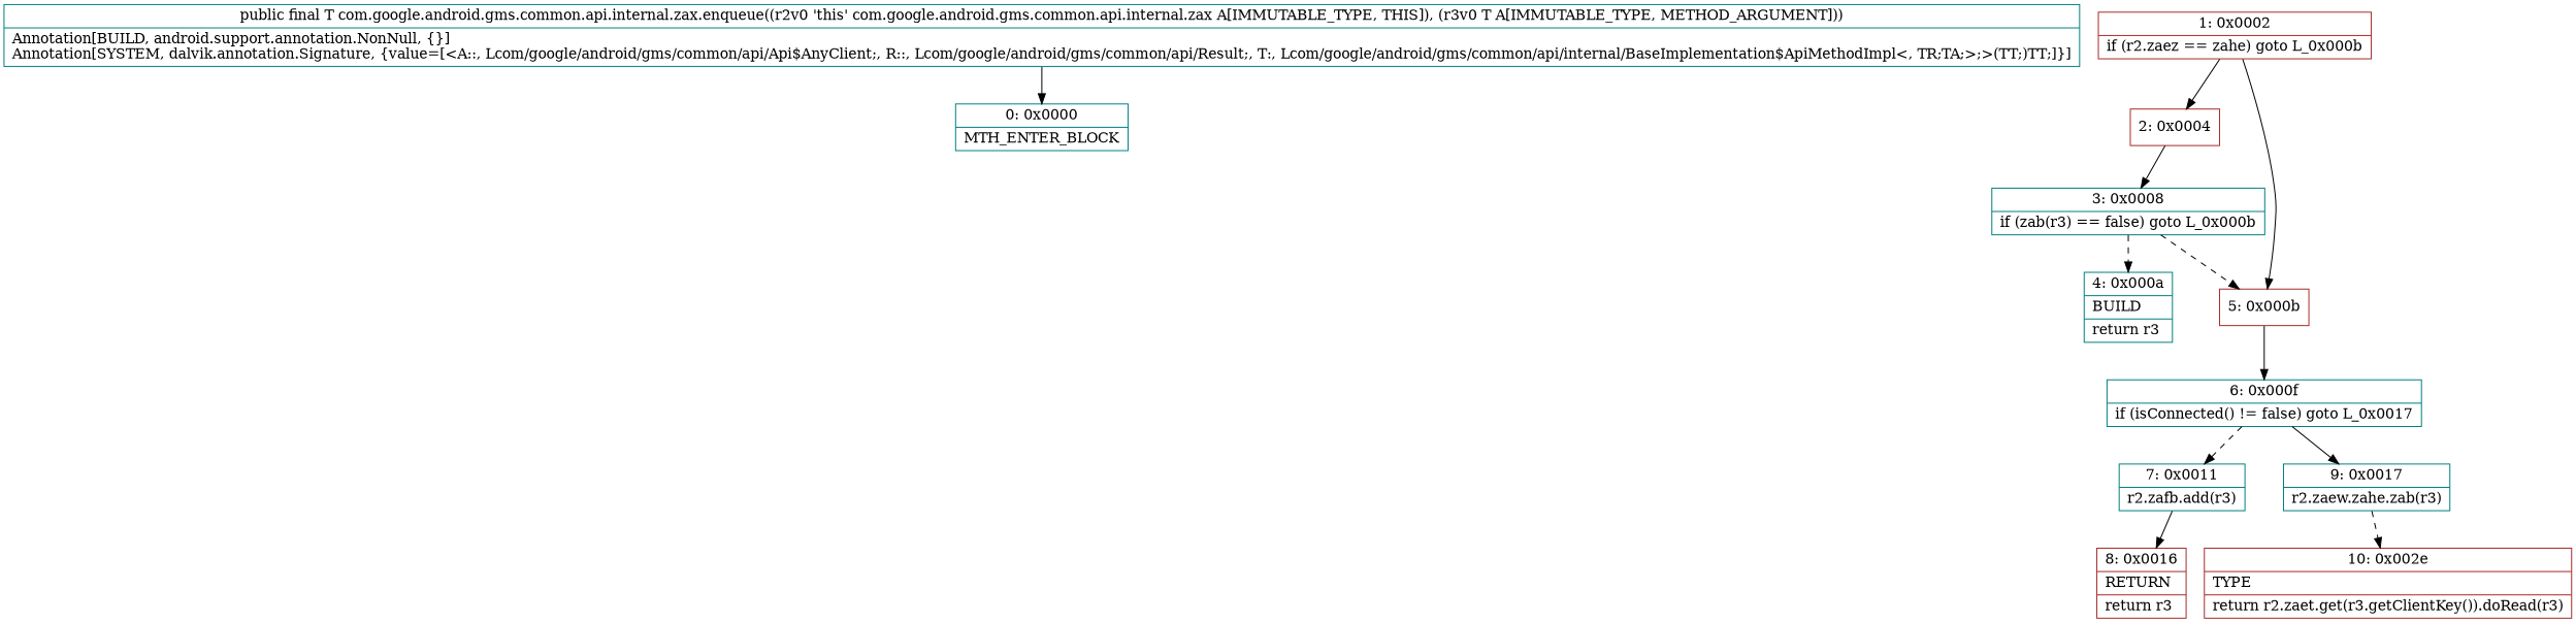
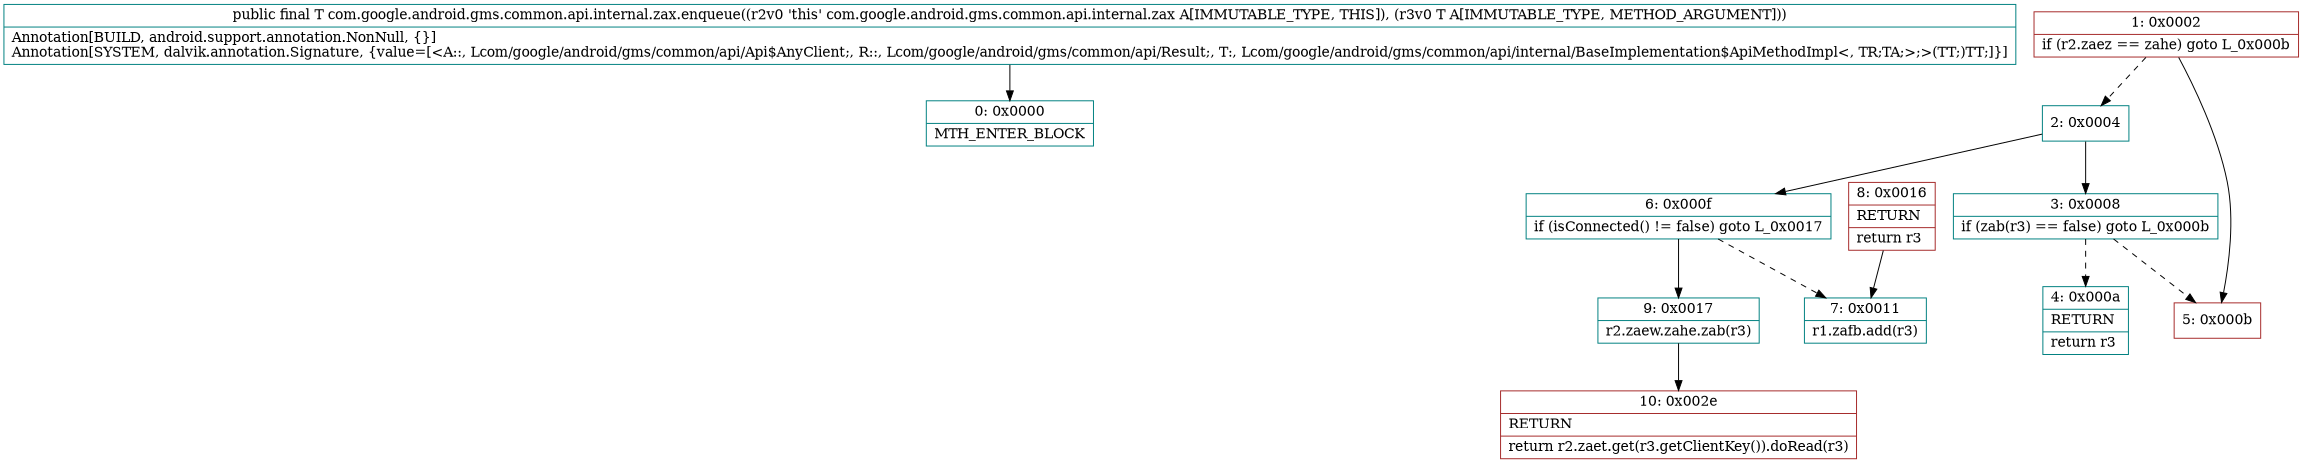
  digraph {
    node [color=teal shape=record]
    n1 [label="{0\:\ 0x0000|MTH_ENTER_BLOCK\l}"]
    n2 [color=brown label="{1\:\ 0x0002|if (r2.zaez == zahe) goto L_0x000b\l}"]
-   n3 [color=brown label="{2\:\ 0x0004}"]
+   n3 [label="{2\:\ 0x0004}"]
    n4 [color=brown label="{5\:\ 0x000b}"]
    n5 [label="{3\:\ 0x0008|if (zab(r3) == false) goto L_0x000b\l}"]
    n6 [label="{6\:\ 0x000f|if (isConnected() != false) goto L_0x0017\l}"]
-   n7 [label="{4\:\ 0x000a|BUILD\l|return r3\l}"]
-   n8 [label="{7\:\ 0x0011|r2.zafb.add(r3)\l}"]
+   n7 [label="{4\:\ 0x000a|RETURN\l|return r3\l}"]
+   n8 [label="{7\:\ 0x0011|r1.zafb.add(r3)\l}"]
    n9 [label="{9\:\ 0x0017|r2.zaew.zahe.zab(r3)\l}"]
    n10 [color=brown label="{8\:\ 0x0016|RETURN\l|return r3\l}"]
-   n11 [color=brown label="{10\:\ 0x002e|TYPE\l|return r2.zaet.get(r3.getClientKey()).doRead(r3)\l}"]
+   n11 [color=brown label="{10\:\ 0x002e|RETURN\l|return r2.zaet.get(r3.getClientKey()).doRead(r3)\l}"]
    n12 [label="{public final T com.google.android.gms.common.api.internal.zax.enqueue((r2v0 'this' com.google.android.gms.common.api.internal.zax A[IMMUTABLE_TYPE, THIS]), (r3v0 T A[IMMUTABLE_TYPE, METHOD_ARGUMENT]))  | Annotation[BUILD, android.support.annotation.NonNull, \{\}]\lAnnotation[SYSTEM, dalvik.annotation.Signature, \{value=[\<A::, Lcom\/google\/android\/gms\/common\/api\/Api$AnyClient;, R::, Lcom\/google\/android\/gms\/common\/api\/Result;, T:, Lcom\/google\/android\/gms\/common\/api\/internal\/BaseImplementation$ApiMethodImpl\<, TR;TA;\>;\>(TT;)TT;]\}]\l}"]
-   n2 -> n3 [style=solid]
+   n2 -> n3 [style=dashed]
    n2 -> n4
    n3 -> n5
-   n4 -> n6
+   n3 -> n6
    n5 -> n4 [style=dashed]
    n5 -> n7 [style=dashed]
    n6 -> n8 [style=dashed]
    n6 -> n9
-   n8 -> n10
-   n9 -> n11 [style=dashed]
+   n10 -> n8
+   n9 -> n11
    n12 -> n1
  }
